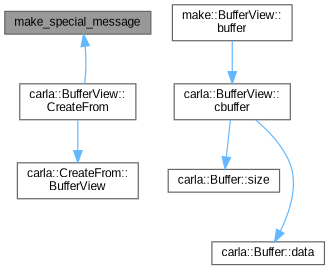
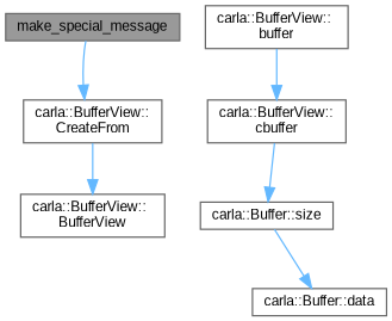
  digraph {
    fontname="Liberation Sans"
    rankdir=TB
    node [color=grey40 fillcolor=white fontname="Liberation Sans" fontsize=10 shape=box style=filled]
    edge [color=steelblue1 fontname="Liberation Sans" fontsize=10 labelfontname=Helvetica labelfontsize=10 style=solid]
    n1 [color=gray40 fillcolor=grey60 fontcolor=black height=0.2 label=make_special_message width=0.4]
    n2 [height=0.2 label="carla::BufferView::\lCreateFrom" width=0.4]
-   n3 [height=0.2 label="carla::CreateFrom::\lBufferView" width=0.4]
+   n3 [height=0.2 label="carla::BufferView::\lBufferView" width=0.4]
    n4 [height=0.2 label="carla::Buffer::size" width=0.4]
-   n5 [height=0.2 label="make::BufferView::\lbuffer" width=0.4]
+   n5 [height=0.2 label="carla::BufferView::\lbuffer" width=0.4]
    n6 [height=0.2 label="carla::BufferView::\lcbuffer" width=0.4]
    n7 [height=0.2 label="carla::Buffer::data" width=0.4]
-   n2 -> n1
+   n1 -> n2
    n2 -> n3
    n5 -> n6
    n6 -> n4
-   n6 -> n7
+   n4 -> n7
  }
